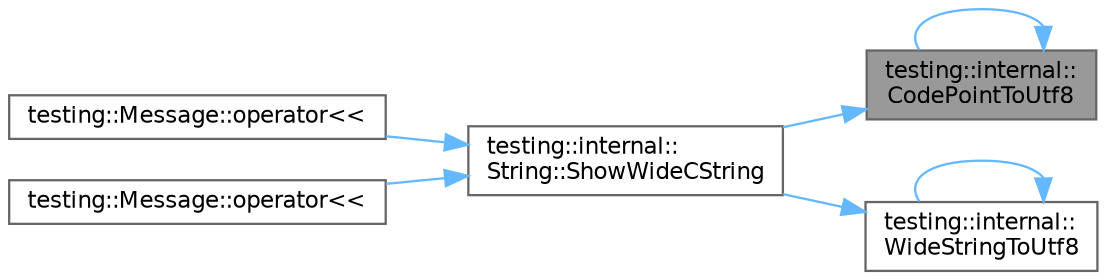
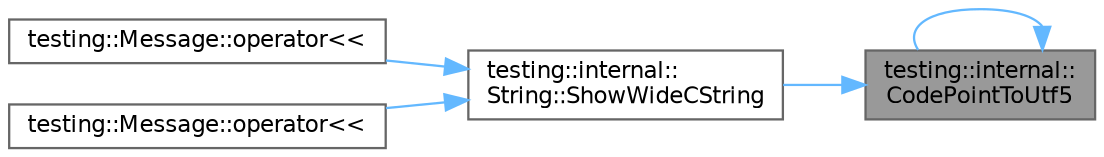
  digraph {
    rankdir=RL
    node [color=grey40 fillcolor=white fontname=Helvetica fontsize=10 shape=box style=filled]
    edge [color=steelblue1 dir=back fontname=Helvetica fontsize=10 labelfontname=Helvetica labelfontsize=10 style=solid]
-   n1 [color=gray40 fillcolor=grey60 fontcolor=black height=0.2 label="testing::internal::\lCodePointToUtf8" width=0.4]
+   n1 [color=gray40 fillcolor=grey60 fontcolor=black height=0.2 label="testing::internal::\lCodePointToUtf5" width=0.4]
    n2 [height=0.2 label="testing::internal::\lString::ShowWideCString" width=0.4]
-   n3 [height=0.2 label="testing::internal::\lWideStringToUtf8" width=0.4]
    n4 [height=0.2 label="testing::Message::operator\<\<" width=0.4]
    n5 [height=0.2 label="testing::Message::operator\<\<" width=0.4]
    n1 -> n1
    n1 -> n2
    n2 -> n4
    n2 -> n5
-   n3 -> n2
-   n3 -> n3
  }
